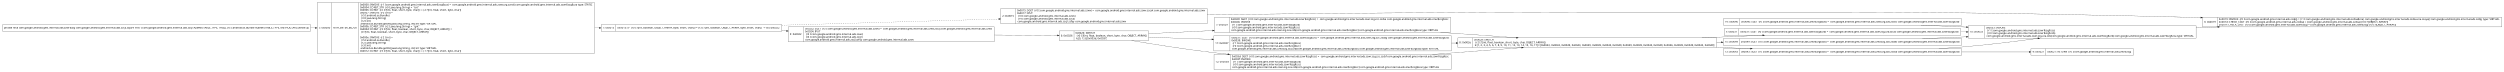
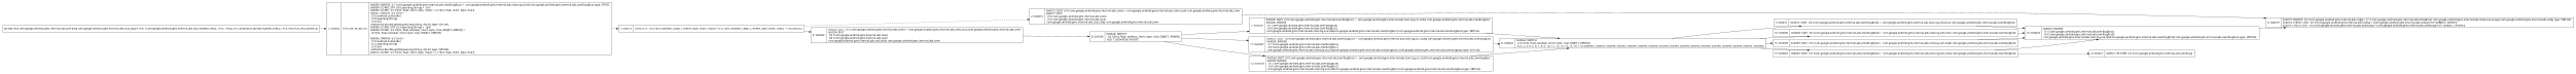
  digraph {
    fontname="Noto Sans"
    rankdir=LR
    node [fontname="Noto Sans" shape=record]
    edge [fontname="Noto Sans"]
    n1 [label="{0\:\ 0x0000|MTH_ENTER_BLOCK\l|0x0000: INVOKE  (r1 I:com.google.android.gms.internal.ads.zzwr$zzg$zza) =  com.google.android.gms.internal.ads.zzwr.zzg.zznv():com.google.android.gms.internal.ads.zzwr$zzg$zza type: STATIC \l0x0004: CONST_STR  (r0 I:java.lang.String) =  \"cnt\" \l0x0006: CONST  (r2 I:?[int, float, short, byte, char]) = (\-2 ?[int, float, short, byte, char]) \l0x0007: INVOKE  (r0 I:int) = \l  (r5 I:android.os.Bundle)\l  (r0 I:java.lang.String)\l  (r2 I:int)\l android.os.Bundle.getInt(java.lang.String, int):int type: VIRTUAL \l0x000b: CONST_STR  (r2 I:java.lang.String) =  \"gnt\" \l0x000d: CONST  (r3 I:?[int, float, boolean, short, byte, char, OBJECT, ARRAY]) = \l  (0 ?[int, float, boolean, short, byte, char, OBJECT, ARRAY])\l \l0x000e: INVOKE  (r2 I:int) = \l  (r5 I:android.os.Bundle)\l  (r2 I:java.lang.String)\l  (r3 I:int)\l android.os.Bundle.getInt(java.lang.String, int):int type: VIRTUAL \l0x0012: CONST  (r3 I:?[int, float, short, byte, char]) = (\-1 ?[int, float, short, byte, char]) \l}"]
    n2 [label="{1\:\ 0x0013|0x0013: IF  (r0 I:?[int, boolean, OBJECT, ARRAY, byte, short, char]) != (r3 I:?[int, boolean, OBJECT, ARRAY, byte, short, char])  \-\> B:5:0x0022 \l}"]
    n3 [label="{2\:\ 0x0015|0x0015: SGET  (r0 I:com.google.android.gms.internal.ads.zzwv) =  com.google.android.gms.internal.ads.zzwv.zzcak com.google.android.gms.internal.ads.zzwv \l0x0017: IPUT  \l  (r0 I:com.google.android.gms.internal.ads.zzwv)\l  (r4 I:com.google.android.gms.internal.ads.zzcjl)\l com.google.android.gms.internal.ads.zzcjl.zzfyy com.google.android.gms.internal.ads.zzwv \l}"]
    n4 [label="{5\:\ 0x0022|0x0022: SGET  (r3 I:com.google.android.gms.internal.ads.zzwv) =  com.google.android.gms.internal.ads.zzwv.zzcaj com.google.android.gms.internal.ads.zzwv \l0x0024: IPUT  \l  (r3 I:com.google.android.gms.internal.ads.zzwv)\l  (r4 I:com.google.android.gms.internal.ads.zzcjl)\l com.google.android.gms.internal.ads.zzcjl.zzfyy com.google.android.gms.internal.ads.zzwv \l}"]
    n5 [label="{3\:\ 0x0019|0x0019: INVOKE  (r0 I:com.google.android.gms.internal.ads.zzdpj) = (r1 I:com.google.android.gms.internal.ads.zzdoa$zza) com.google.android.gms.internal.ads.zzdoa.zza.zzaya():com.google.android.gms.internal.ads.zzdpj type: VIRTUAL \l0x001d: CHECK_CAST  (r0 I:com.google.android.gms.internal.ads.zzdoa) = (com.google.android.gms.internal.ads.zzdoa) (r0 I:?[OBJECT, ARRAY]) \l0x001f: CHECK_CAST  (r0 I:com.google.android.gms.internal.ads.zzwr$zzg) = (com.google.android.gms.internal.ads.zzwr$zzg) (r0 I:?[OBJECT, ARRAY]) \l}"]
    n6 [label="{6\:\ 0x0026|0x0026: SWITCH  \l  (r0 I:?[int, float, boolean, short, byte, char, OBJECT, ARRAY])\l k:[0, 1] t:[0x003d, 0x0037] \l}"]
    n7 [label="{4\:\ 0x0021|0x0021: RETURN  (r0 I:com.google.android.gms.internal.ads.zzwr$zzg) \l}"]
    n8 [label="{7\:\ 0x0029|0x0029: SGET  (r0 I:com.google.android.gms.internal.ads.zzwr$zzg$zzc) =  com.google.android.gms.internal.ads.zzwr.zzg.zzc.zzcbe com.google.android.gms.internal.ads.zzwr$zzg$zzc \l0x002b: INVOKE  \l  (r1 I:com.google.android.gms.internal.ads.zzwr$zzg$zza)\l  (r0 I:com.google.android.gms.internal.ads.zzwr$zzg$zzc)\l com.google.android.gms.internal.ads.zzwr.zzg.zza.zzb(com.google.android.gms.internal.ads.zzwr$zzg$zzc):com.google.android.gms.internal.ads.zzwr$zzg$zza type: VIRTUAL \l}"]
    n9 [label="{11\:\ 0x0037|0x0037: SGET  (r0 I:com.google.android.gms.internal.ads.zzwr$zzg$zzc) =  com.google.android.gms.internal.ads.zzwr.zzg.zzc.zzcbg com.google.android.gms.internal.ads.zzwr$zzg$zzc \l0x0039: INVOKE  \l  (r1 I:com.google.android.gms.internal.ads.zzwr$zzg$zza)\l  (r0 I:com.google.android.gms.internal.ads.zzwr$zzg$zzc)\l com.google.android.gms.internal.ads.zzwr.zzg.zza.zzb(com.google.android.gms.internal.ads.zzwr$zzg$zzc):com.google.android.gms.internal.ads.zzwr$zzg$zza type: VIRTUAL \l}"]
    n10 [label="{12\:\ 0x003d|0x003d: SGET  (r0 I:com.google.android.gms.internal.ads.zzwr$zzg$zzc) =  com.google.android.gms.internal.ads.zzwr.zzg.zzc.zzcbf com.google.android.gms.internal.ads.zzwr$zzg$zzc \l0x003f: INVOKE  \l  (r1 I:com.google.android.gms.internal.ads.zzwr$zzg$zza)\l  (r0 I:com.google.android.gms.internal.ads.zzwr$zzg$zzc)\l com.google.android.gms.internal.ads.zzwr.zzg.zza.zzb(com.google.android.gms.internal.ads.zzwr$zzg$zzc):com.google.android.gms.internal.ads.zzwr$zzg$zza type: VIRTUAL \l}"]
    n11 [label="{8\:\ 0x002e|0x002e: SWITCH  \l  (r2 I:?[int, float, boolean, short, byte, char, OBJECT, ARRAY])\l k:[1, 2, 3, 4, 5, 6, 7, 8, 9, 10, 11, 12, 13, 14, 15, 16, 17] t:[0x0043, 0x0043, 0x0049, 0x0043, 0x0049, 0x0049, 0x0043, 0x0049, 0x0049, 0x0049, 0x0043, 0x0049, 0x0046, 0x0049, 0x0049, 0x0043, 0x0049] \l}"]
    n12 [label="{9\:\ 0x0031|0x0031: SGET  (r0 I:com.google.android.gms.internal.ads.zzwr$zzg$zzb) =  com.google.android.gms.internal.ads.zzwr.zzg.zzb.zzcaz com.google.android.gms.internal.ads.zzwr$zzg$zzb \l}"]
    n13 [label="{13\:\ 0x0043|0x0043: SGET  (r0 I:com.google.android.gms.internal.ads.zzwr$zzg$zzb) =  com.google.android.gms.internal.ads.zzwr.zzg.zzb.zzcba com.google.android.gms.internal.ads.zzwr$zzg$zzb \l}"]
    n14 [label="{14\:\ 0x0046|0x0046: SGET  (r0 I:com.google.android.gms.internal.ads.zzwr$zzg$zzb) =  com.google.android.gms.internal.ads.zzwr.zzg.zzb.zzcbc com.google.android.gms.internal.ads.zzwr$zzg$zzb \l}"]
    n15 [label="{15\:\ 0x0049|0x0049: SGET  (r0 I:com.google.android.gms.internal.ads.zzwr$zzg$zzb) =  com.google.android.gms.internal.ads.zzwr.zzg.zzb.zzcbb com.google.android.gms.internal.ads.zzwr$zzg$zzb \l}"]
    n16 [label="{10\:\ 0x0033|0x0033: INVOKE  \l  (r1 I:com.google.android.gms.internal.ads.zzwr$zzg$zza)\l  (r0 I:com.google.android.gms.internal.ads.zzwr$zzg$zzb)\l com.google.android.gms.internal.ads.zzwr.zzg.zza.zzb(com.google.android.gms.internal.ads.zzwr$zzg$zzb):com.google.android.gms.internal.ads.zzwr$zzg$zza type: VIRTUAL \l}"]
    n17 [label="{private final com.google.android.gms.internal.ads.zzwr$zzg com.google.android.gms.internal.ads.zzcjl.zzj((r4 'this' I:com.google.android.gms.internal.ads.zzcjl A[IMMUTABLE_TYPE, THIS]), (r5 I:android.os.Bundle A[IMMUTABLE_TYPE, METHOD_ARGUMENT])) }"]
    n1 -> n2
    n2 -> n3 [style=dashed]
    n2 -> n4
    n3 -> n5
    n4 -> n6
    n6 -> n8
    n6 -> n9
    n6 -> n10
    n8 -> n11
    n9 -> n11
    n10 -> n11
    n11 -> n12
    n11 -> n13
+   n11 -> n14
    n11 -> n15
    n12 -> n16
    n13 -> n7
    n13 -> n16
    n14 -> n16
    n15 -> n16
    n16 -> n5
    n17 -> n1
  }
